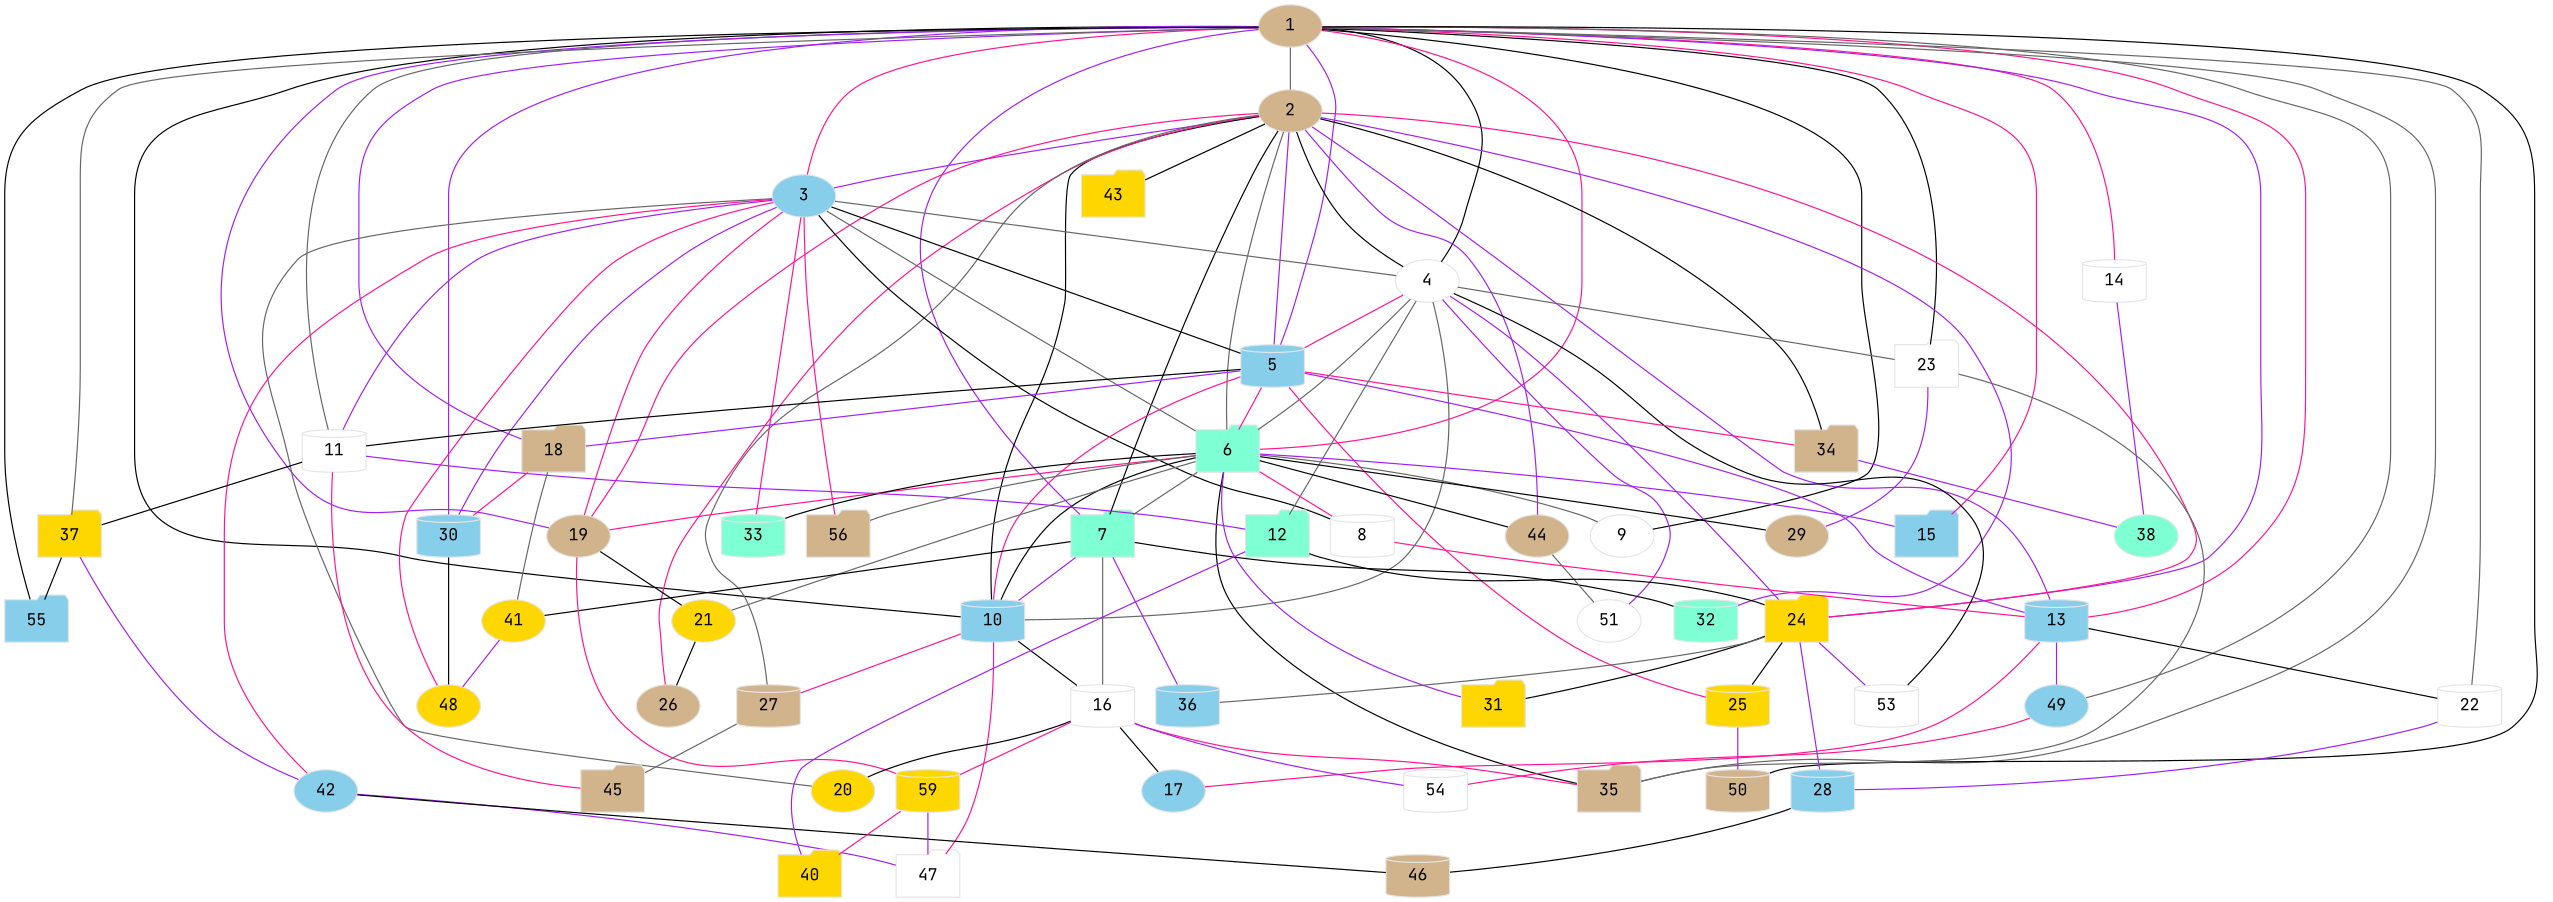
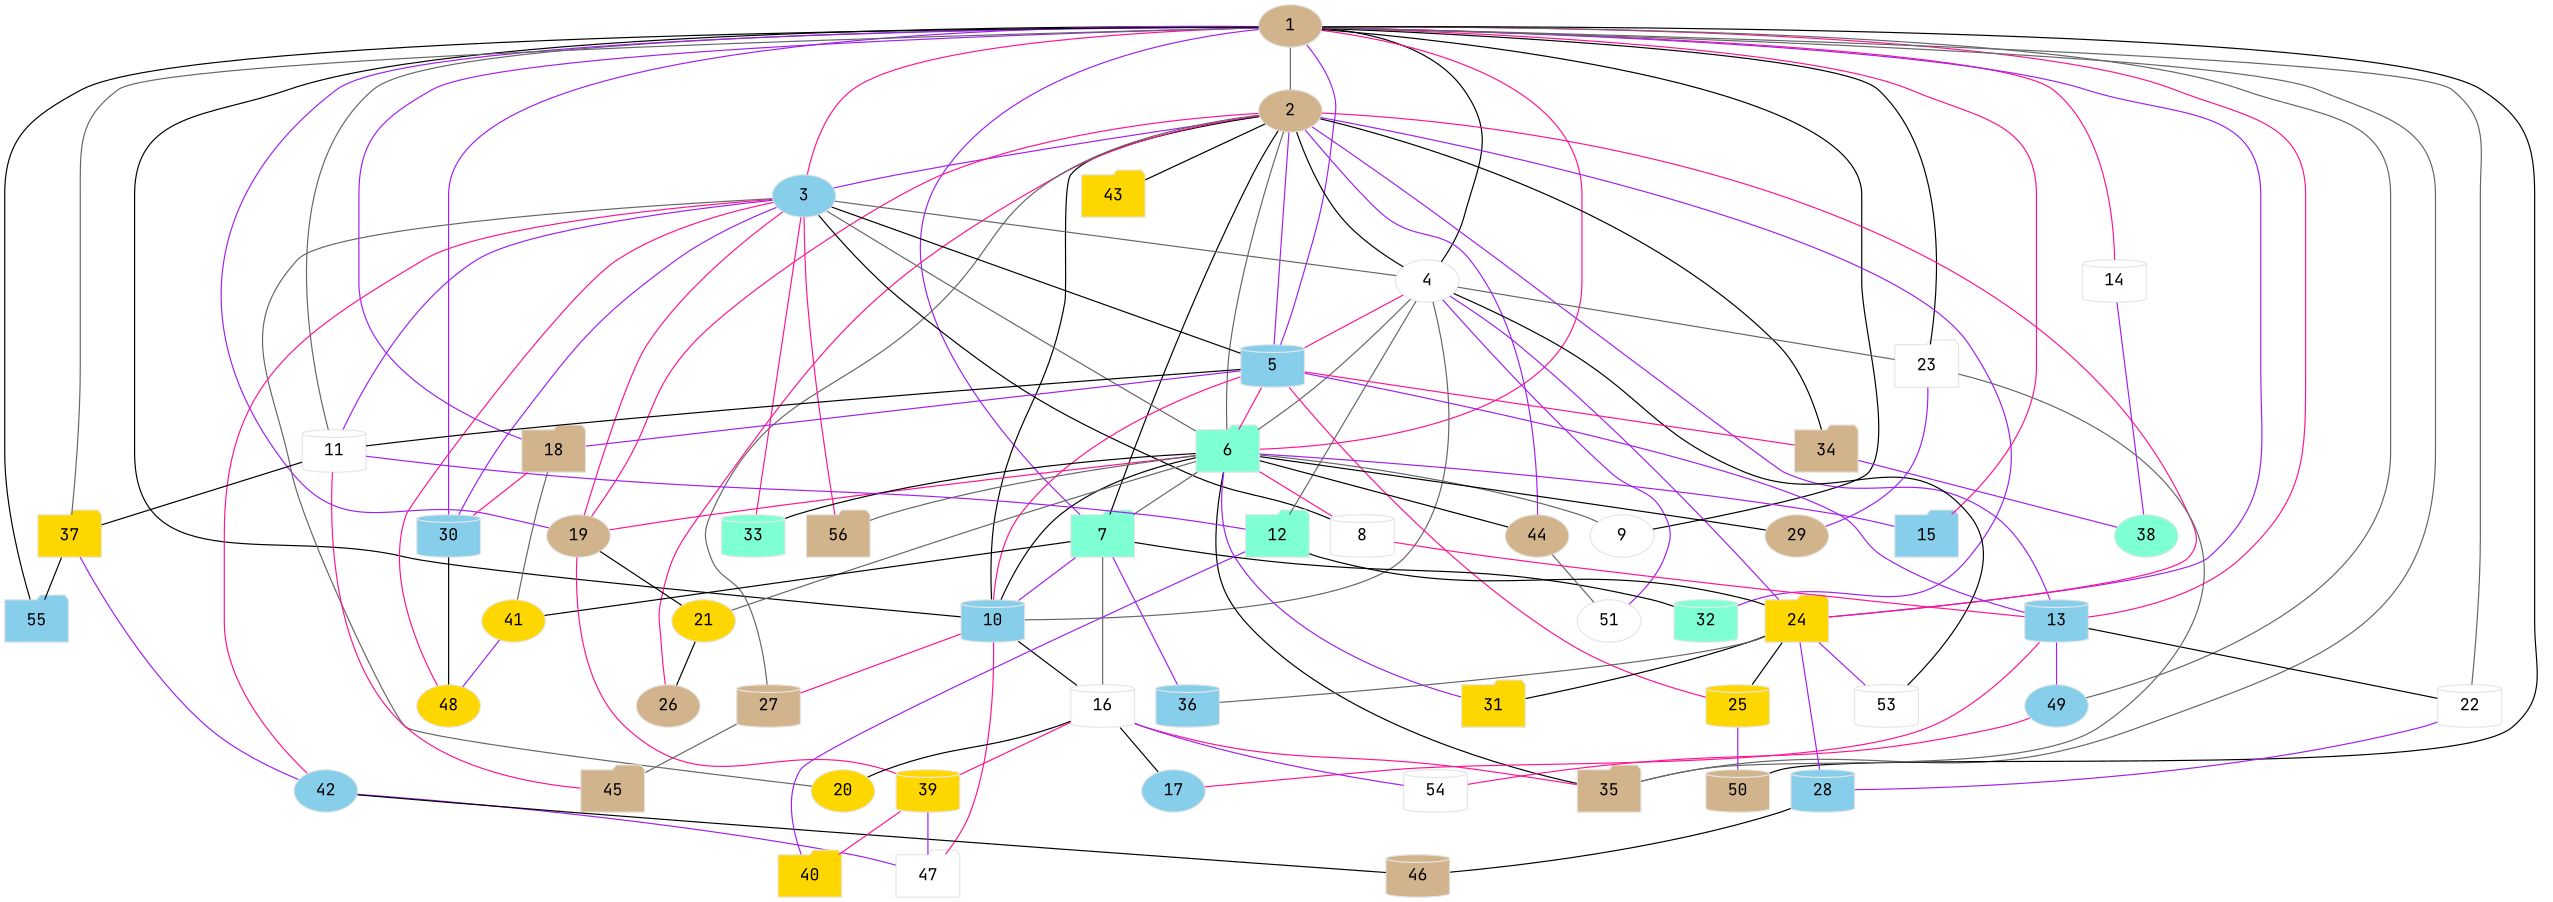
  graph {
    fontname="JetBrains Mono"
    node [color=gray90 fillcolor=tan fontname="JetBrains Mono" shape=cylinder style=filled]
    edge [color=black fontname="JetBrains Mono" weight=1.0]
    1 [shape=ellipse]
    2 [shape=ellipse]
    3 [fillcolor=skyblue shape=ellipse]
    4 [fillcolor=white shape=ellipse]
    5 [fillcolor=skyblue]
    6 [fillcolor=aquamarine shape=folder]
    7 [fillcolor=aquamarine shape=folder]
    9 [fillcolor=white shape=ellipse]
    10 [fillcolor=skyblue]
    11 [fillcolor=white]
    13 [fillcolor=skyblue]
    14 [fillcolor=white]
    15 [fillcolor=skyblue shape=folder]
    18 [shape=folder]
    19 [shape=ellipse]
    22 [fillcolor=white]
    23 [fillcolor=white shape=folder]
    24 [fillcolor=gold shape=folder]
    30 [fillcolor=skyblue]
    35 [shape=folder]
    37 [fillcolor=gold shape=folder]
    49 [fillcolor=skyblue shape=ellipse]
    50
    55 [fillcolor=skyblue shape=folder]
    26 [shape=ellipse]
    27
    32 [fillcolor=aquamarine]
    34 [shape=folder]
    43 [fillcolor=gold shape=folder]
    44 [shape=ellipse]
    8 [fillcolor=white]
    20 [fillcolor=gold shape=ellipse]
    33 [fillcolor=aquamarine]
    42 [fillcolor=skyblue shape=ellipse]
    48 [fillcolor=gold shape=ellipse]
    56 [shape=folder]
    12 [fillcolor=aquamarine shape=folder]
    51 [fillcolor=white shape=ellipse]
    53 [fillcolor=white]
    25 [fillcolor=gold]
    21 [fillcolor=gold shape=ellipse]
    29 [shape=ellipse]
    31 [fillcolor=gold shape=folder]
    16 [fillcolor=white]
    36 [fillcolor=skyblue]
    41 [fillcolor=gold shape=ellipse]
    47 [fillcolor=white shape=folder]
    45 [shape=folder]
    17 [fillcolor=skyblue shape=ellipse]
    38 [fillcolor=aquamarine shape=ellipse]
-   39 [fillcolor=gold label=59]
+   39 [fillcolor=gold]
    28 [fillcolor=skyblue]
    54 [fillcolor=white]
    46
    40 [fillcolor=gold shape=folder]
    1 -- 2 [color=gray40 weight=9.0]
    1 -- 3 [color=deeppink weight=4.0]
    1 -- 4 [weight=4.0]
    1 -- 5 [color=purple weight=2.0]
    1 -- 6 [color=deeppink weight=2.0]
    1 -- 7 [color=purple]
    1 -- 9
    1 -- 10 [weight=2.0]
    1 -- 11 [color=gray40]
    1 -- 13 [color=deeppink]
    1 -- 14 [color=deeppink]
    1 -- 15 [color=deeppink weight=2.0]
    1 -- 18 [color=purple]
    1 -- 19 [color=purple]
    1 -- 22 [color=gray40]
    1 -- 23
    1 -- 24 [color=purple]
    1 -- 30 [color=purple]
    1 -- 35 [color=gray40]
    1 -- 37 [color=gray40]
    1 -- 49 [color=gray40]
    1 -- 50
    1 -- 55
    2 -- 3 [color=purple weight=4.0]
    2 -- 4 [weight=4.0]
    2 -- 5 [color=purple weight=2.0]
    2 -- 6 [color=gray40 weight=2.0]
    2 -- 7 [weight=2.0]
    2 -- 10
    2 -- 13 [color=purple]
    2 -- 19 [color=deeppink]
    2 -- 24 [color=deeppink weight=2.0]
    2 -- 26 [color=deeppink]
    2 -- 27 [color=gray40]
    2 -- 32 [color=purple]
    2 -- 34
    2 -- 43 [weight=2.0]
    2 -- 44 [color=purple]
    3 -- 4 [color=gray40 weight=4.0]
    3 -- 5 [weight=3.0]
    3 -- 6 [color=gray40 weight=2.0]
    3 -- 11 [color=purple weight=2.0]
    3 -- 19 [color=deeppink]
    3 -- 30 [color=purple]
    3 -- 8
    3 -- 20 [color=gray40]
    3 -- 33 [color=deeppink]
    3 -- 42 [color=deeppink]
    3 -- 48 [color=deeppink]
    3 -- 56 [color=deeppink]
    4 -- 5 [color=deeppink weight=2.0]
    4 -- 6 [color=gray40 weight=3.0]
    4 -- 10 [color=gray40 weight=7.0]
    4 -- 23 [color=gray40]
    4 -- 24 [color=purple]
    4 -- 12 [color=gray40]
    4 -- 51 [color=purple]
    4 -- 53
    5 -- 6 [color=deeppink]
    5 -- 10 [color=deeppink]
    5 -- 11
    5 -- 13 [color=purple]
    5 -- 18 [color=purple]
    5 -- 34 [color=deeppink]
    5 -- 25 [color=deeppink]
    6 -- 7 [color=gray40]
    6 -- 9 [color=gray40]
    6 -- 10
    6 -- 15 [color=purple]
    6 -- 19 [color=deeppink]
    6 -- 35
    6 -- 44
    6 -- 8 [color=deeppink]
    6 -- 33
    6 -- 56 [color=gray40]
    6 -- 21 [color=gray40]
    6 -- 29
    6 -- 31 [color=purple]
    7 -- 10 [color=purple]
    7 -- 32
    7 -- 16 [color=gray40]
    7 -- 36 [color=purple]
    7 -- 41
    10 -- 27 [color=deeppink]
    10 -- 16
    10 -- 47 [color=deeppink]
    11 -- 37
    11 -- 12 [color=purple]
    11 -- 45 [color=deeppink]
    13 -- 22
    13 -- 49 [color=purple]
    13 -- 17 [color=deeppink]
    14 -- 38 [color=purple]
    18 -- 30 [color=deeppink]
    18 -- 41 [color=gray40]
    19 -- 21
    19 -- 39 [color=deeppink]
    22 -- 28 [color=purple]
    23 -- 35 [color=gray40]
    23 -- 29 [color=purple]
    24 -- 53 [color=purple]
    24 -- 25
    24 -- 31
    24 -- 36 [color=gray40]
    24 -- 28 [color=purple]
    30 -- 48
    37 -- 55
    37 -- 42 [color=purple]
    49 -- 54 [color=deeppink]
    27 -- 45 [color=gray40]
    34 -- 38 [color=purple]
    44 -- 51 [color=gray40]
    8 -- 13 [color=deeppink]
    42 -- 47 [color=purple]
    42 -- 46
    12 -- 24
    12 -- 40 [color=purple]
    25 -- 50 [color=purple]
    21 -- 26
    16 -- 35 [color=deeppink]
    16 -- 20
    16 -- 17
    16 -- 39 [color=deeppink]
    16 -- 54 [color=purple]
    41 -- 48 [color=purple]
    39 -- 47 [color=purple]
    39 -- 40 [color=deeppink]
    28 -- 46
  }
